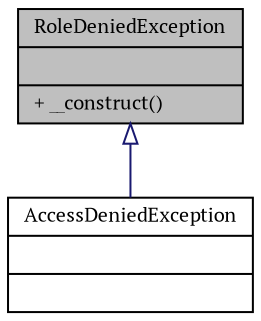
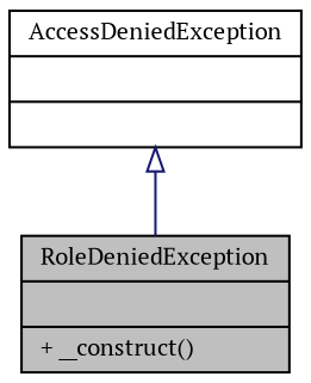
  digraph {
    fontname="PT Serif"
    node [color=black fontname="PT Serif" fontsize=10 shape=record]
    n1 [fillcolor=grey75 fontcolor=black height=0.2 label="{RoleDeniedException\n||+ __construct()\l}" style=filled width=0.4]
    n2 [height=0.2 label="{AccessDeniedException\n||}" width=0.4]
-   n1 -> n2 [arrowtail=onormal color=midnightblue dir=back fontname="PT Serif" fontsize=10 labelfontname=Helvetica labelfontsize=10 style=solid]
+   n2 -> n1 [arrowtail=onormal color=midnightblue dir=back fontname="PT Serif" fontsize=10 labelfontname=Helvetica labelfontsize=10 style=solid]
  }
